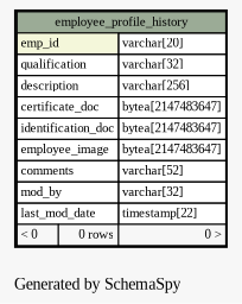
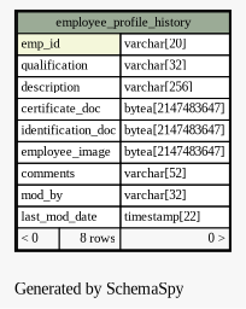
  digraph {
    bgcolor="#f7f7f7"
    label="\nGenerated by SchemaSpy"
    labeljust=l
    rankdir=RL
    fontname="Liberation Serif"
-   n1 [fontname="Liberation Serif" fontsize=11 label=<     <TABLE BORDER="2" CELLBORDER="1" CELLSPACING="0" BGCOLOR="#ffffff">       <TR><TD PORT="employee_profile_history.heading" COLSPAN="3" BGCOLOR="#9bab96" ALIGN="CENTER">employee_profile_history</TD></TR>       <TR><TD PORT="emp_id" COLSPAN="2" BGCOLOR="#f4f7da" ALIGN="LEFT">emp_id</TD><TD PORT="emp_id.type" ALIGN="LEFT">varchar[20]</TD></TR>       <TR><TD PORT="qualification" COLSPAN="2" ALIGN="LEFT">qualification</TD><TD PORT="qualification.type" ALIGN="LEFT">varchar[32]</TD></TR>       <TR><TD PORT="description" COLSPAN="2" ALIGN="LEFT">description</TD><TD PORT="description.type" ALIGN="LEFT">varchar[256]</TD></TR>       <TR><TD PORT="certificate_doc" COLSPAN="2" ALIGN="LEFT">certificate_doc</TD><TD PORT="certificate_doc.type" ALIGN="LEFT">bytea[2147483647]</TD></TR>       <TR><TD PORT="identification_doc" COLSPAN="2" ALIGN="LEFT">identification_doc</TD><TD PORT="identification_doc.type" ALIGN="LEFT">bytea[2147483647]</TD></TR>       <TR><TD PORT="employee_image" COLSPAN="2" ALIGN="LEFT">employee_image</TD><TD PORT="employee_image.type" ALIGN="LEFT">bytea[2147483647]</TD></TR>       <TR><TD PORT="comments" COLSPAN="2" ALIGN="LEFT">comments</TD><TD PORT="comments.type" ALIGN="LEFT">varchar[52]</TD></TR>       <TR><TD PORT="mod_by" COLSPAN="2" ALIGN="LEFT">mod_by</TD><TD PORT="mod_by.type" ALIGN="LEFT">varchar[32]</TD></TR>       <TR><TD PORT="last_mod_date" COLSPAN="2" ALIGN="LEFT">last_mod_date</TD><TD PORT="last_mod_date.type" ALIGN="LEFT">timestamp[22]</TD></TR>       <TR><TD ALIGN="LEFT" BGCOLOR="#f7f7f7">&lt; 0</TD><TD ALIGN="RIGHT" BGCOLOR="#f7f7f7">0 rows</TD><TD ALIGN="RIGHT" BGCOLOR="#f7f7f7">0 &gt;</TD></TR>     </TABLE>> shape=plaintext]
+   n1 [fontname="Liberation Serif" fontsize=11 label=<     <TABLE BORDER="2" CELLBORDER="1" CELLSPACING="0" BGCOLOR="#ffffff">       <TR><TD PORT="employee_profile_history.heading" COLSPAN="3" BGCOLOR="#9bab96" ALIGN="CENTER">employee_profile_history</TD></TR>       <TR><TD PORT="emp_id" COLSPAN="2" BGCOLOR="#f4f7da" ALIGN="LEFT">emp_id</TD><TD PORT="emp_id.type" ALIGN="LEFT">varchar[20]</TD></TR>       <TR><TD PORT="qualification" COLSPAN="2" ALIGN="LEFT">qualification</TD><TD PORT="qualification.type" ALIGN="LEFT">varchar[32]</TD></TR>       <TR><TD PORT="description" COLSPAN="2" ALIGN="LEFT">description</TD><TD PORT="description.type" ALIGN="LEFT">varchar[256]</TD></TR>       <TR><TD PORT="certificate_doc" COLSPAN="2" ALIGN="LEFT">certificate_doc</TD><TD PORT="certificate_doc.type" ALIGN="LEFT">bytea[2147483647]</TD></TR>       <TR><TD PORT="identification_doc" COLSPAN="2" ALIGN="LEFT">identification_doc</TD><TD PORT="identification_doc.type" ALIGN="LEFT">bytea[2147483647]</TD></TR>       <TR><TD PORT="employee_image" COLSPAN="2" ALIGN="LEFT">employee_image</TD><TD PORT="employee_image.type" ALIGN="LEFT">bytea[2147483647]</TD></TR>       <TR><TD PORT="comments" COLSPAN="2" ALIGN="LEFT">comments</TD><TD PORT="comments.type" ALIGN="LEFT">varchar[52]</TD></TR>       <TR><TD PORT="mod_by" COLSPAN="2" ALIGN="LEFT">mod_by</TD><TD PORT="mod_by.type" ALIGN="LEFT">varchar[32]</TD></TR>       <TR><TD PORT="last_mod_date" COLSPAN="2" ALIGN="LEFT">last_mod_date</TD><TD PORT="last_mod_date.type" ALIGN="LEFT">timestamp[22]</TD></TR>       <TR><TD ALIGN="LEFT" BGCOLOR="#f7f7f7">&lt; 0</TD><TD ALIGN="RIGHT" BGCOLOR="#f7f7f7">8 rows</TD><TD ALIGN="RIGHT" BGCOLOR="#f7f7f7">0 &gt;</TD></TR>     </TABLE>> shape=plaintext]
  }
